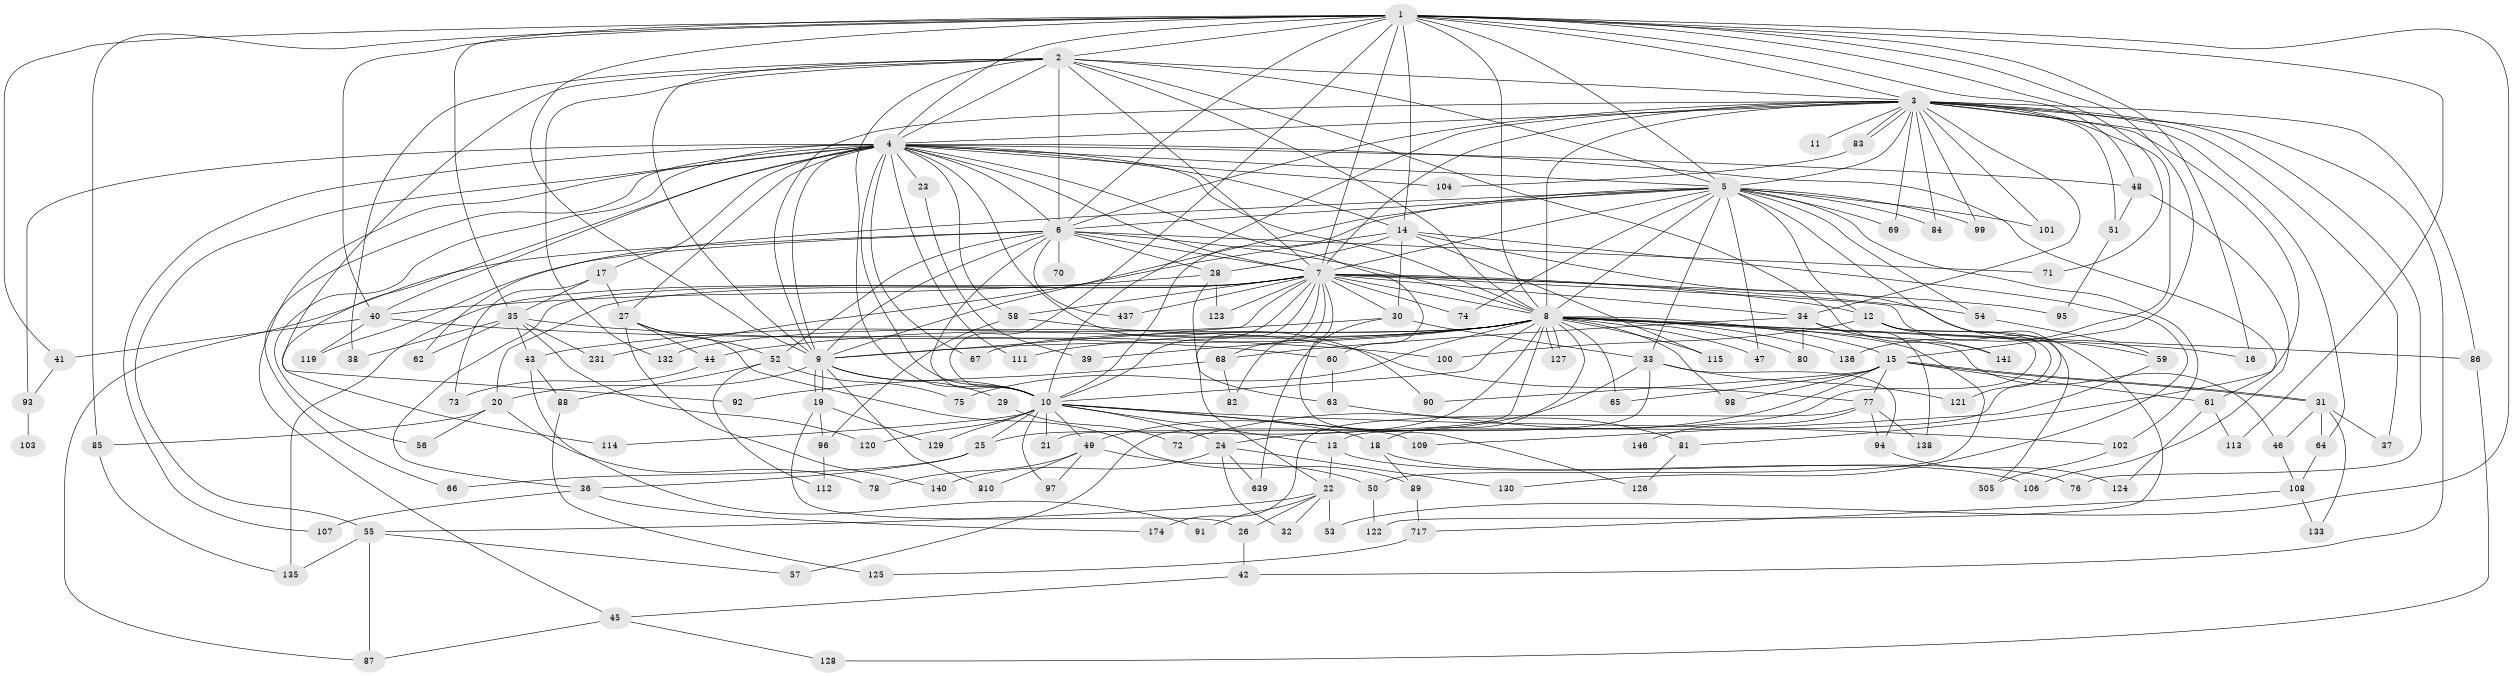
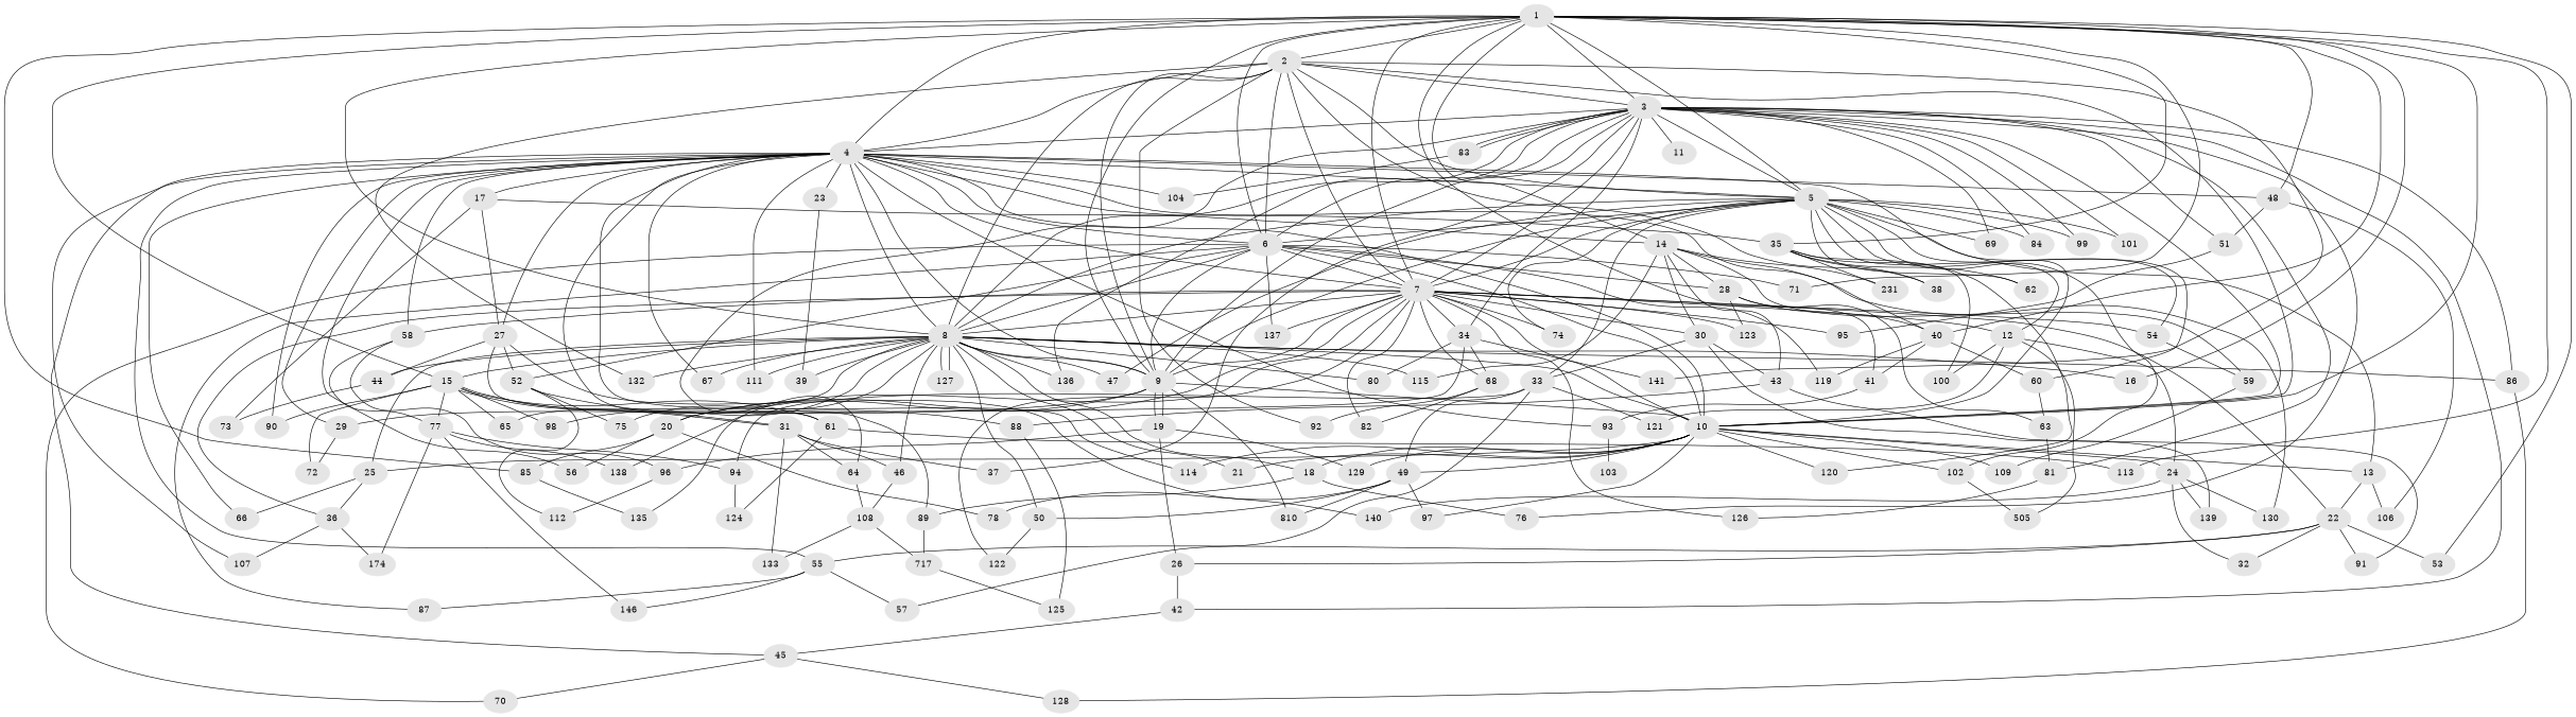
  graph {
    node [color=gray90 style=filled]
    1
    2
    3
    4
    5
    6
    7
    8
    9
    10
    14
    15
    16
    35
    40
    41
    48
    53
    71
    85
    113
    38
    92
    132
    141
    11
    34
    37
    42
    51
    64
    69
    76
    81
    83
    84
    86
    99
    101
    136
    17
    23
    27
    29
    45
    55
    56
    58
    60
    61
    66
    67
    90
    93
    104
    107
    111
    114
    12
    13
    33
    47
    54
    62
    74
    102
    28
    52
    70
    87
    119
-   137 [label=437]
+   137
    20
    22
    30
    36
    68
    82
    95
    122
    123
    126
    135
    18
    21
    25
    39
    44
    46
    50
    65
    75
    80
    98
    115
    127
    19
    n98 [label=810]
    24
    49
    97
    109
    120
    129
    43
    59
    130
    n108 [label=231]
    31
    72
    77
    100
    106
    138
    108
    128
    73
    89
    140
    57
    n121 [label=146]
    96
    63
    124
    103
    n126 [label=505]
    121
    94
    88
    112
    78
    26
    32
    91
-   139 [label=639]
+   139
    n136 [label=174]
    133
    n138 [label=717]
    125
    1 -- 2
    1 -- 3
    1 -- 4
    1 -- 5
    1 -- 6
    1 -- 7
    1 -- 8
    1 -- 9
    1 -- 10
    1 -- 14
    1 -- 15
    1 -- 16
    1 -- 35
    1 -- 40
    1 -- 41
    1 -- 48
    1 -- 53
    1 -- 71
    1 -- 85
    1 -- 113
    2 -- 3
    2 -- 4
    2 -- 5
    2 -- 6
    2 -- 7
    2 -- 8
    2 -- 9
    2 -- 10
    2 -- 38
    2 -- 92
    2 -- 132
    2 -- 141
    3 -- 4
    3 -- 5
    3 -- 6
    3 -- 7
    3 -- 8
    3 -- 9
    3 -- 10
    3 -- 11
    3 -- 34
    3 -- 37
    3 -- 42
    3 -- 51
    3 -- 64
    3 -- 69
    3 -- 76
    3 -- 81
    3 -- 83
    3 -- 83
    3 -- 84
    3 -- 86
    3 -- 99
    3 -- 101
    3 -- 136
    4 -- 5
    4 -- 6
    4 -- 7
    4 -- 8
    4 -- 9
    4 -- 10
    4 -- 14
    4 -- 40
    4 -- 48
    4 -- 17
    4 -- 23
    4 -- 27
+   4 -- 29
    4 -- 45
    4 -- 55
    4 -- 56
    4 -- 58
    4 -- 60
    4 -- 61
    4 -- 66
    4 -- 67
    4 -- 90
    4 -- 93
    4 -- 104
    4 -- 107
    4 -- 111
    4 -- 114
    5 -- 6
    5 -- 7
    5 -- 8
    5 -- 9
    5 -- 10
    5 -- 69
    5 -- 84
    5 -- 99
    5 -- 101
    5 -- 12
    5 -- 13
    5 -- 33
    5 -- 47
    5 -- 54
    5 -- 62
    5 -- 74
    5 -- 102
    6 -- 7
    6 -- 8
    6 -- 9
    6 -- 10
    6 -- 71
    6 -- 28
    6 -- 52
    6 -- 70
    6 -- 87
    6 -- 119
    6 -- 137
    7 -- 8
    7 -- 9
    7 -- 10
    7 -- 34
    7 -- 58
    7 -- 12
    7 -- 54
    7 -- 74
    7 -- 137
    7 -- 20
    7 -- 22
    7 -- 30
    7 -- 36
    7 -- 68
    7 -- 82
    7 -- 95
    7 -- 122
    7 -- 123
    7 -- 126
    7 -- 135
    8 -- 9
    8 -- 10
    8 -- 15
    8 -- 16
    8 -- 132
    8 -- 86
    8 -- 136
    8 -- 67
    8 -- 111
    8 -- 47
    8 -- 18
    8 -- 21
    8 -- 25
    8 -- 39
    8 -- 44
    8 -- 46
    8 -- 50
    8 -- 65
    8 -- 75
    8 -- 80
    8 -- 98
    8 -- 115
    8 -- 127
    8 -- 127
    9 -- 10
    9 -- 29
    9 -- 20
    9 -- 19
    9 -- 19
    9 -- n98
    10 -- 114
    10 -- 13
    10 -- 102
    10 -- 18
    10 -- 21
    10 -- 25
    10 -- 24
    10 -- 49
    10 -- 97
    10 -- 109
    10 -- 120
    10 -- 129
    14 -- 28
    14 -- 30
    14 -- 115
-   35 -- 43
+   14 -- 43
    14 -- 59
    14 -- 130
    14 -- n108
    15 -- 61
    15 -- 90
    15 -- 65
    15 -- 98
    15 -- 31
    15 -- 31
    15 -- 72
    15 -- 77
    35 -- 38
    35 -- 62
    35 -- 120
    35 -- n108
    35 -- 100
    40 -- 41
    40 -- 60
    40 -- 119
    41 -- 93
    48 -- 51
    48 -- 106
    85 -- 135
    34 -- 141
    34 -- 68
    34 -- 80
    34 -- 138
    42 -- 45
    51 -- 95
    64 -- 108
    81 -- 126
    83 -- 104
    86 -- 128
    17 -- 35
    17 -- 27
    17 -- 73
    23 -- 39
    27 -- 52
    27 -- 44
    27 -- 89
    27 -- 140
    29 -- 72
-   45 -- 87
+   45 -- 70
    45 -- 128
    55 -- 87
    55 -- 57
-   55 -- 135
+   55 -- n121
    58 -- 77
    58 -- 96
    60 -- 63
    61 -- 113
    61 -- 124
    93 -- 103
    12 -- 24
    12 -- 100
    12 -- n126
    12 -- 121
    13 -- 22
    13 -- 106
    33 -- 49
    33 -- 57
    33 -- 121
    33 -- 94
    54 -- 59
    102 -- n126
    28 -- 40
    28 -- 123
    28 -- 63
    52 -- 75
    52 -- 88
    52 -- 112
    20 -- 85
    20 -- 56
    20 -- 78
    22 -- 53
    22 -- 55
    22 -- 26
    22 -- 32
    22 -- 91
    30 -- 33
    30 -- 43
    30 -- 139
    36 -- 107
    36 -- n136
    68 -- 92
    68 -- 82
    18 -- 76
    18 -- 89
    25 -- 66
    25 -- 36
    44 -- 73
    46 -- 108
    50 -- 122
    19 -- 129
    19 -- 96
    19 -- 26
    24 -- 130
    24 -- 140
    24 -- 32
    24 -- 139
    49 -- 50
    49 -- n98
    49 -- 97
    49 -- 78
    43 -- 88
    43 -- 91
    59 -- 109
    31 -- 37
    31 -- 64
    31 -- 46
    31 -- 133
    77 -- 138
    77 -- n121
    77 -- 94
    77 -- n136
    108 -- 133
    108 -- n138
    89 -- n138
    96 -- 112
    63 -- 81
    94 -- 124
    88 -- 125
    26 -- 42
    n138 -- 125
  }
